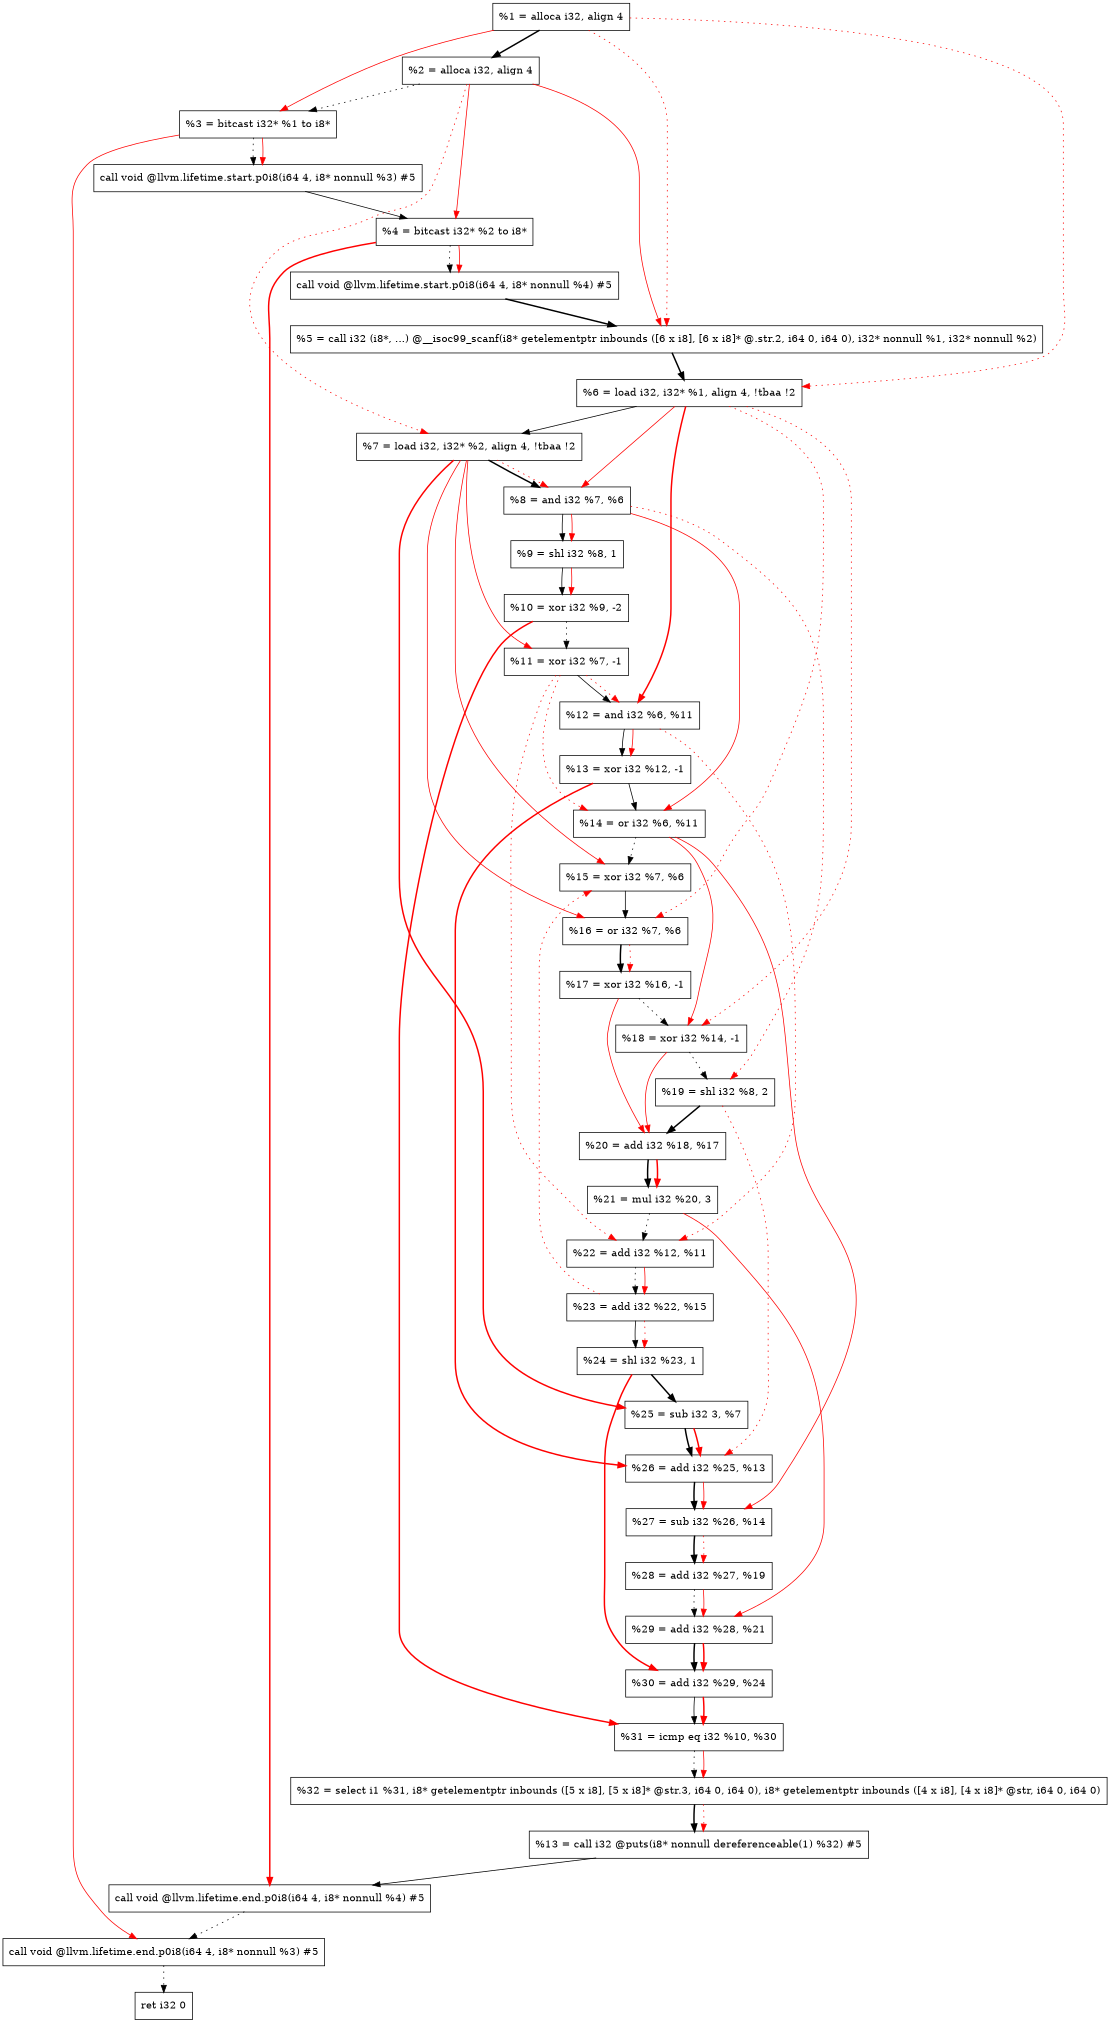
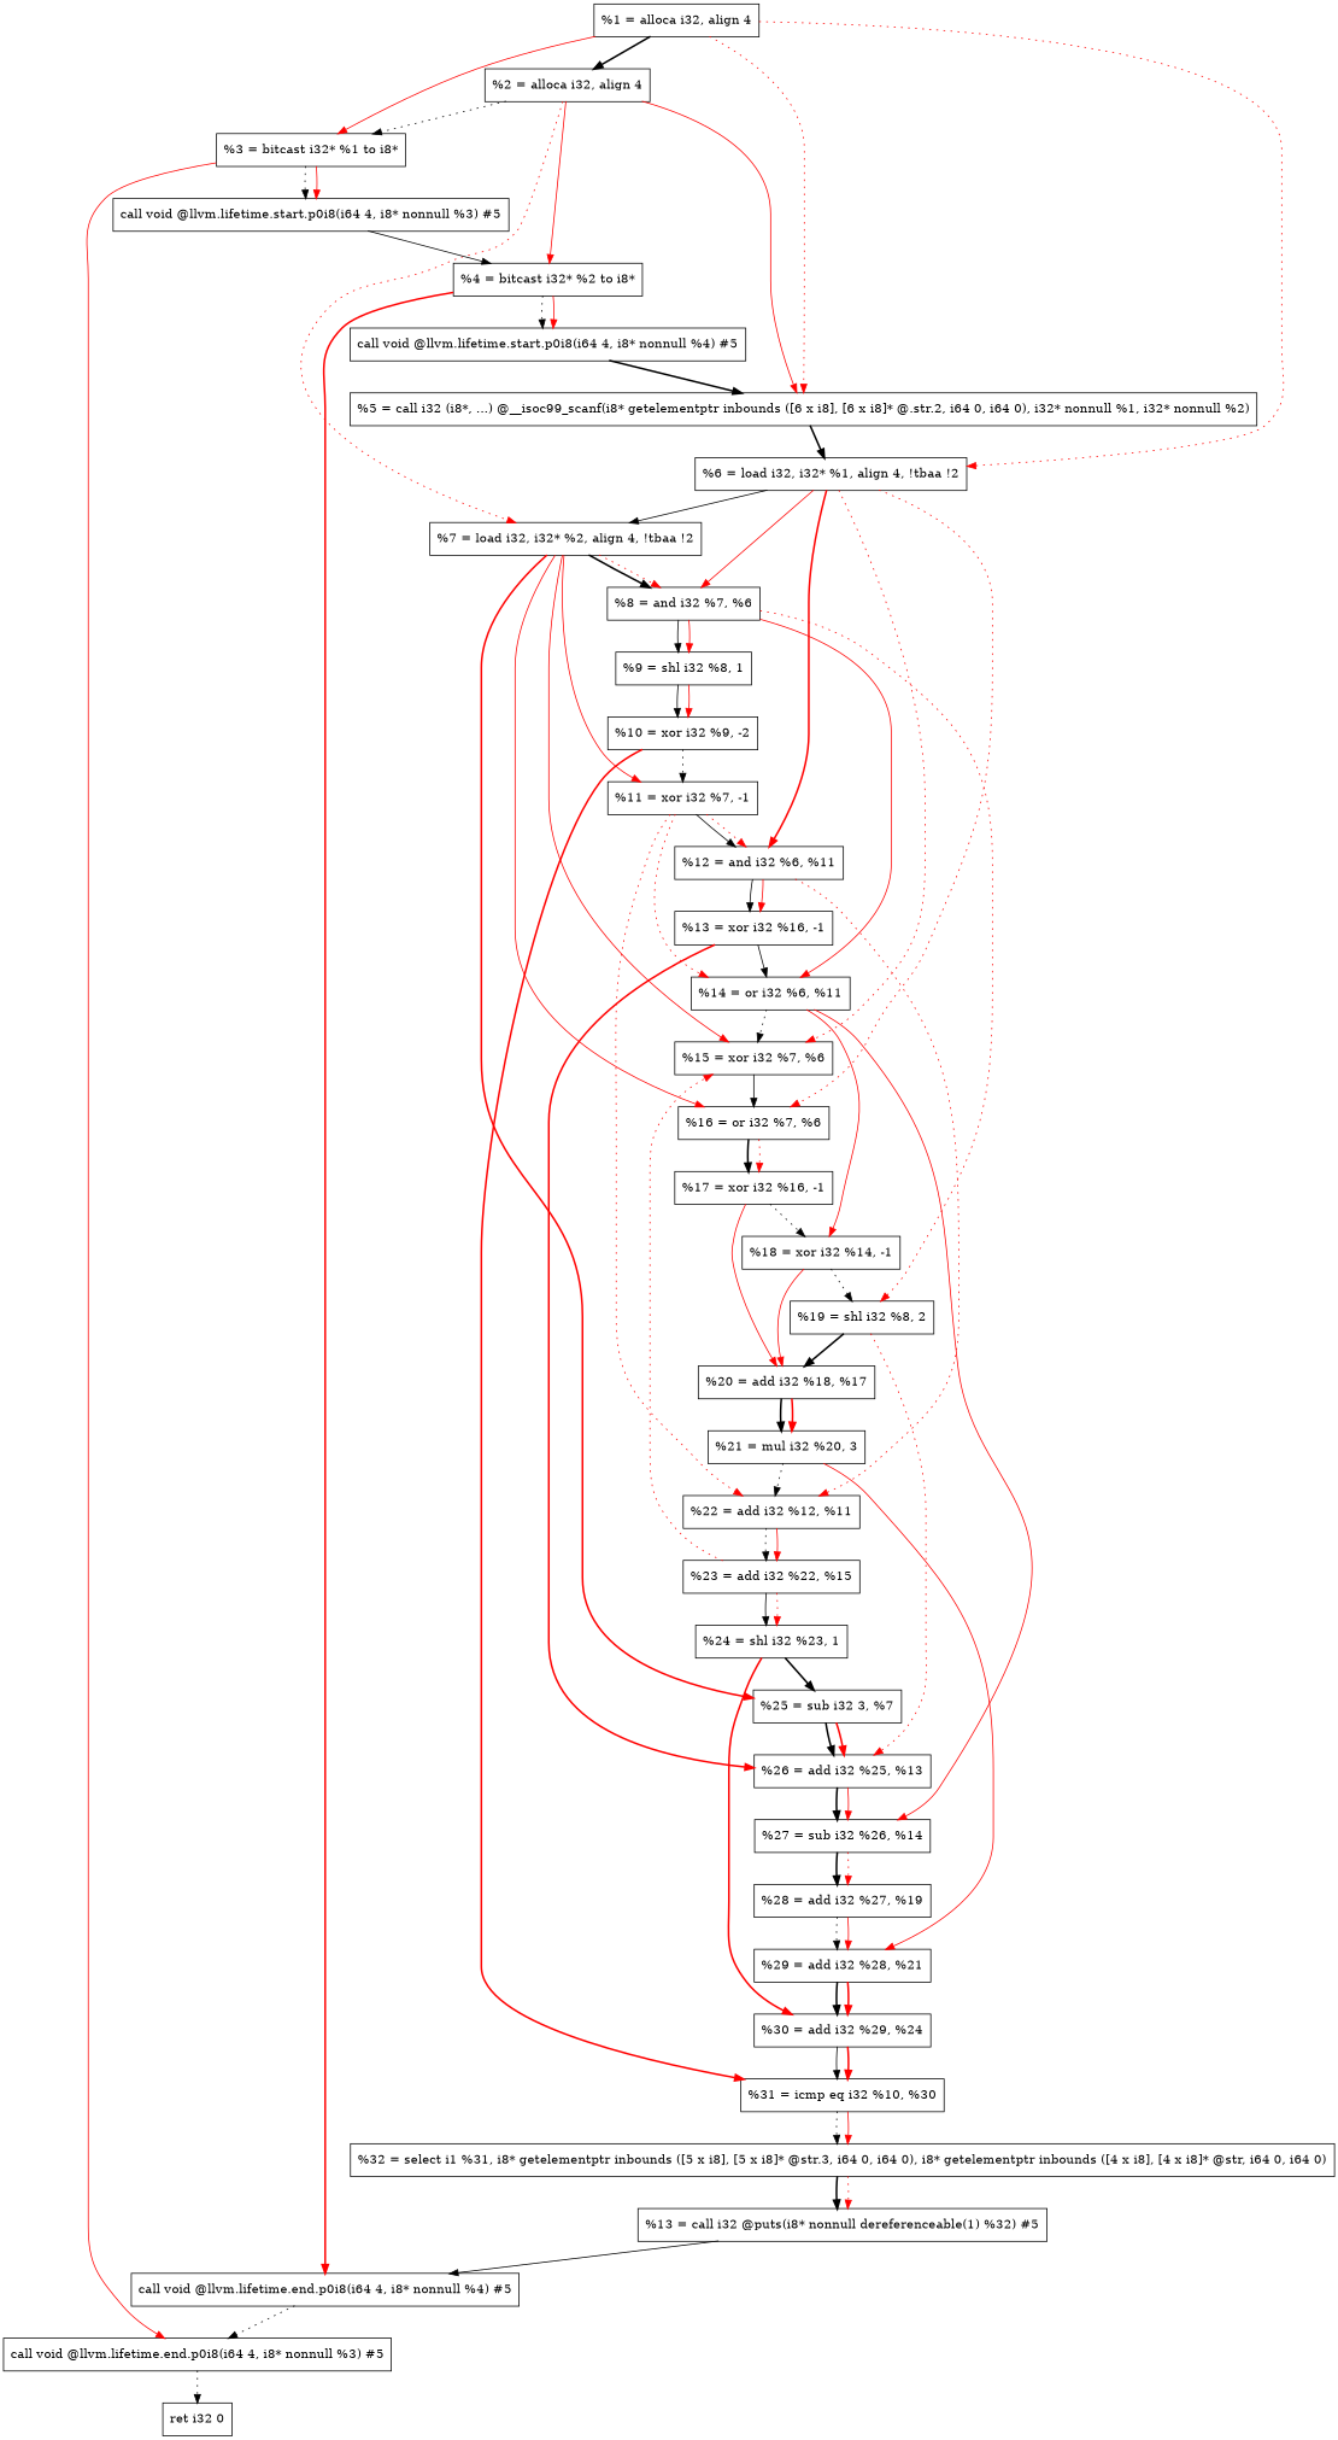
  digraph {
    node [shape=record]
    edge [style=solid color=red]
    n1 [label="  %1 = alloca i32, align 4"]
    n2 [label="  %2 = alloca i32, align 4"]
    n3 [label="  %3 = bitcast i32* %1 to i8*"]
    n4 [label="  %5 = call i32 (i8*, ...) @__isoc99_scanf(i8* getelementptr inbounds ([6 x i8], [6 x i8]* @.str.2, i64 0, i64 0), i32* nonnull %1, i32* nonnull %2)"]
    n5 [label="  %6 = load i32, i32* %1, align 4, !tbaa !2"]
    n6 [label="  %4 = bitcast i32* %2 to i8*"]
    n7 [label="  %7 = load i32, i32* %2, align 4, !tbaa !2"]
    n8 [label="  call void @llvm.lifetime.start.p0i8(i64 4, i8* nonnull %3) #5"]
    n9 [label="  call void @llvm.lifetime.end.p0i8(i64 4, i8* nonnull %3) #5"]
    n10 [label="  %8 = and i32 %7, %6"]
    n11 [label="  %12 = and i32 %6, %11"]
    n12 [label="  %15 = xor i32 %7, %6"]
    n13 [label="  %16 = or i32 %7, %6"]
    n14 [label="  call void @llvm.lifetime.start.p0i8(i64 4, i8* nonnull %4) #5"]
    n15 [label="  call void @llvm.lifetime.end.p0i8(i64 4, i8* nonnull %4) #5"]
    n16 [label="  %11 = xor i32 %7, -1"]
    n17 [label="  %25 = sub i32 3, %7"]
    n18 [label="  ret i32 0"]
    n19 [label="  %14 = or i32 %6, %11"]
    n20 [label="  %9 = shl i32 %8, 1"]
    n21 [label="  %19 = shl i32 %8, 2"]
    n22 [label="  %22 = add i32 %12, %11"]
-   n23 [label="  %13 = xor i32 %12, -1"]
+   n23 [label="%13 = xor i32 %16, -1"]
    n24 [label="  %18 = xor i32 %14, -1"]
    n25 [label="  %27 = sub i32 %26, %14"]
    n26 [label="  %17 = xor i32 %16, -1"]
    n27 [label="  %26 = add i32 %25, %13"]
    n28 [label="  %10 = xor i32 %9, -2"]
    n29 [label="  %20 = add i32 %18, %17"]
    n30 [label="  %31 = icmp eq i32 %10, %30"]
    n31 [label="  %32 = select i1 %31, i8* getelementptr inbounds ([5 x i8], [5 x i8]* @str.3, i64 0, i64 0), i8* getelementptr inbounds ([4 x i8], [4 x i8]* @str, i64 0, i64 0)"]
    n32 [label="  %23 = add i32 %22, %15"]
    n33 [label="  %28 = add i32 %27, %19"]
    n34 [label="  %24 = shl i32 %23, 1"]
    n35 [label="  %21 = mul i32 %20, 3"]
    n36 [label="  %29 = add i32 %28, %21"]
    n37 [label="  %30 = add i32 %29, %24"]
    n38 [label="%13 = call i32 @puts(i8* nonnull dereferenceable(1) %32) #5"]
    n1 -> n2 [style=bold color=""]
    n1 -> n3
    n1 -> n4 [style=dotted]
    n1 -> n5 [style=dotted]
    n2 -> n3 [style=dotted color=""]
    n2 -> n4
    n2 -> n6
    n2 -> n7 [style=dotted]
    n3 -> n8 [style=dotted color=""]
    n3 -> n8
    n3 -> n9
    n4 -> n5 [style=bold color=""]
    n5 -> n7 [color=""]
    n5 -> n10
    n5 -> n11 [style=bold]
-   n5 -> n24 [style=dotted]
+   n5 -> n12 [style=dotted]
    n5 -> n13 [style=dotted]
    n6 -> n14 [style=dotted color=""]
    n6 -> n14
    n6 -> n15 [style=bold]
    n7 -> n10 [style=bold color=""]
    n7 -> n10 [style=dotted]
    n7 -> n12
    n7 -> n13
    n7 -> n16
    n7 -> n17 [style=bold]
    n8 -> n6 [color=""]
    n9 -> n18 [style=dotted color=""]
    n10 -> n19
    n10 -> n20 [color=""]
    n10 -> n20
    n10 -> n21 [style=dotted]
    n11 -> n22 [style=dotted]
    n11 -> n23 [color=""]
    n11 -> n23
    n12 -> n13 [color=""]
    n13 -> n26 [style=bold color=""]
    n13 -> n26 [style=dotted]
    n14 -> n4 [style=bold color=""]
    n15 -> n9 [style=dotted color=""]
    n16 -> n11 [color=""]
    n16 -> n11 [style=dotted]
    n16 -> n19 [style=dotted]
    n16 -> n22 [style=dotted]
    n17 -> n27 [style=bold color=""]
    n17 -> n27 [style=bold]
    n19 -> n12 [style=dotted color=""]
    n19 -> n24
    n19 -> n25
    n20 -> n28 [color=""]
    n20 -> n28
    n21 -> n27 [style=dotted]
    n21 -> n29 [style=bold color=""]
    n22 -> n32 [style=dotted color=""]
    n22 -> n32
    n23 -> n19 [color=""]
    n23 -> n27 [style=bold]
    n24 -> n21 [style=dotted color=""]
    n24 -> n29
    n25 -> n33 [style=bold color=""]
    n25 -> n33 [style=dotted]
    n26 -> n24 [style=dotted color=""]
    n26 -> n29
    n27 -> n25 [style=bold color=""]
    n27 -> n25
    n28 -> n16 [style=dotted color=""]
    n28 -> n30 [style=bold]
    n29 -> n35 [style=bold color=""]
    n29 -> n35 [style=bold]
    n30 -> n31 [style=dotted color=""]
    n30 -> n31
    n31 -> n38 [style=bold color=""]
    n31 -> n38 [style=dotted]
    n32 -> n12 [style=dotted]
    n32 -> n34 [color=""]
    n32 -> n34 [style=dotted]
    n33 -> n36 [style=dotted color=""]
    n33 -> n36
    n34 -> n17 [style=bold color=""]
    n34 -> n37 [style=bold]
    n35 -> n22 [style=dotted color=""]
    n35 -> n36
    n36 -> n37 [style=bold color=""]
    n36 -> n37 [style=bold]
    n37 -> n30 [color=""]
    n37 -> n30 [style=bold]
    n38 -> n15 [color=""]
  }
